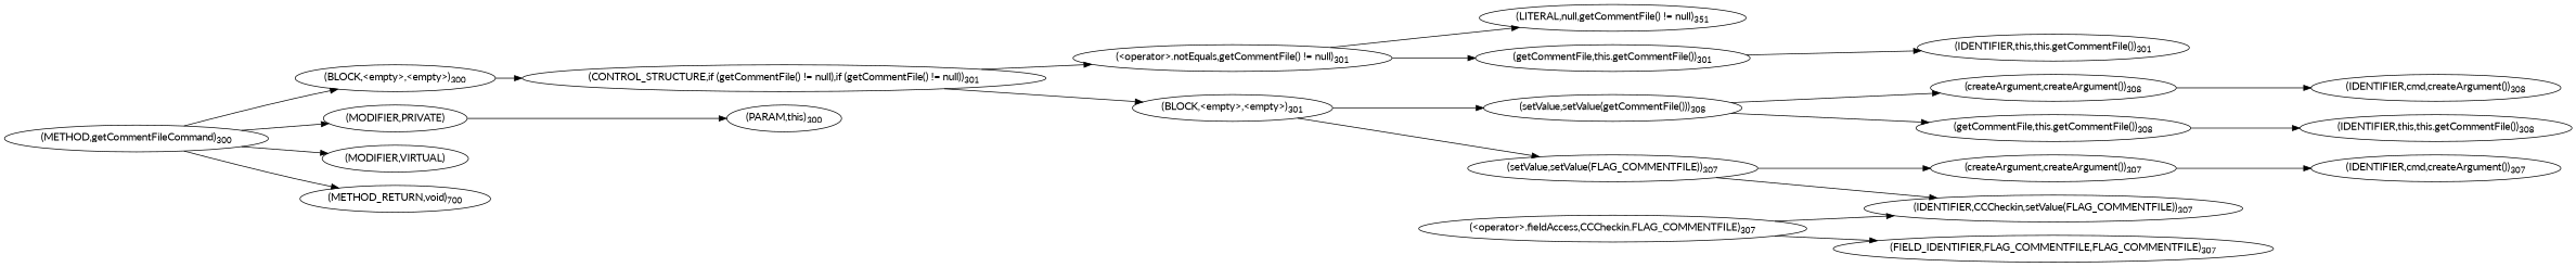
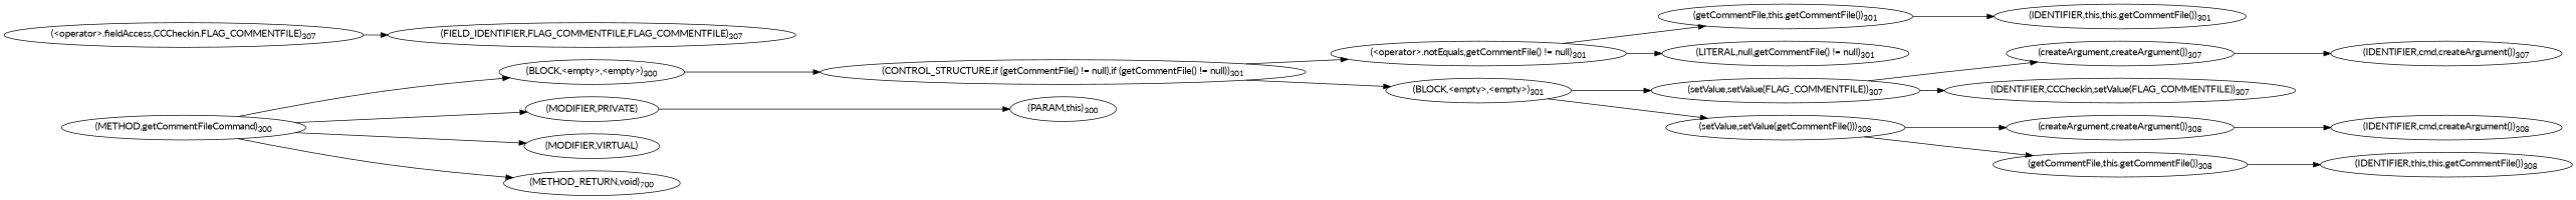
  digraph {
    fontname=Lato
    rankdir=LR
    node [fontname=Lato]
    edge [fontname=Lato]
    n1 [label=<(METHOD,getCommentFileCommand)<SUB>300</SUB>>]
    n2 [label=<(BLOCK,&lt;empty&gt;,&lt;empty&gt;)<SUB>300</SUB>>]
    n3 [label=<(MODIFIER,PRIVATE)>]
    n4 [label=<(MODIFIER,VIRTUAL)>]
    n5 [label=<(METHOD_RETURN,void)<SUB>700</SUB>>]
    n6 [label=<(PARAM,this)<SUB>300</SUB>>]
    n7 [label=<(CONTROL_STRUCTURE,if (getCommentFile() != null),if (getCommentFile() != null))<SUB>301</SUB>>]
    n8 [label=<(&lt;operator&gt;.notEquals,getCommentFile() != null)<SUB>301</SUB>>]
    n9 [label=<(BLOCK,&lt;empty&gt;,&lt;empty&gt;)<SUB>301</SUB>>]
    n10 [label=<(getCommentFile,this.getCommentFile())<SUB>301</SUB>>]
-   n11 [label=<(LITERAL,null,getCommentFile() != null)<SUB>351</SUB>>]
+   n11 [label=<(LITERAL,null,getCommentFile() != null)<SUB>301</SUB>>]
    n12 [label=<(setValue,setValue(FLAG_COMMENTFILE))<SUB>307</SUB>>]
    n13 [label=<(setValue,setValue(getCommentFile()))<SUB>308</SUB>>]
    n14 [label=<(IDENTIFIER,this,this.getCommentFile())<SUB>301</SUB>>]
    n15 [label=<(createArgument,createArgument())<SUB>307</SUB>>]
    n16 [label=<(IDENTIFIER,CCCheckin,setValue(FLAG_COMMENTFILE))<SUB>307</SUB>>]
    n17 [label=<(createArgument,createArgument())<SUB>308</SUB>>]
    n18 [label=<(getCommentFile,this.getCommentFile())<SUB>308</SUB>>]
    n19 [label=<(IDENTIFIER,cmd,createArgument())<SUB>307</SUB>>]
    n20 [label=<(&lt;operator&gt;.fieldAccess,CCCheckin.FLAG_COMMENTFILE)<SUB>307</SUB>>]
    n21 [label=<(FIELD_IDENTIFIER,FLAG_COMMENTFILE,FLAG_COMMENTFILE)<SUB>307</SUB>>]
    n22 [label=<(IDENTIFIER,cmd,createArgument())<SUB>308</SUB>>]
    n23 [label=<(IDENTIFIER,this,this.getCommentFile())<SUB>308</SUB>>]
    n1 -> n2
    n1 -> n3
    n1 -> n4
    n1 -> n5
    n2 -> n7
    n3 -> n6
    n7 -> n8
    n7 -> n9
    n8 -> n10
    n8 -> n11
    n9 -> n12
    n9 -> n13
    n10 -> n14
    n12 -> n15
    n12 -> n16
    n13 -> n17
    n13 -> n18
    n15 -> n19
    n17 -> n22
    n18 -> n23
-   n20 -> n16
    n20 -> n21
  }
